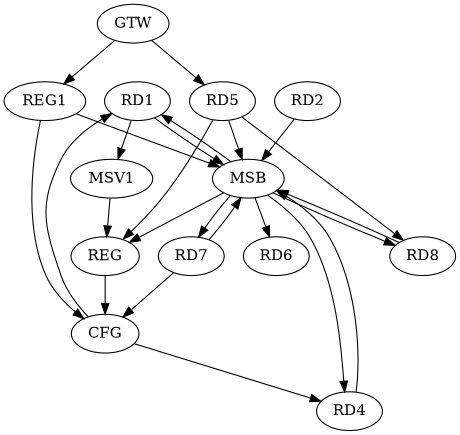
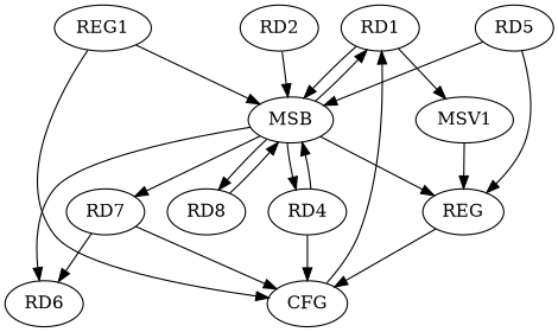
  strict digraph {
    n1 [label=RD1]
    n2 [label=MSB]
    n3 [label=MSV1]
    n4 [label=RD8]
    n5 [label=RD4]
    n6 [label=REG]
    n7 [label=RD6]
    n8 [label=RD7]
    n9 [label=CFG]
    n10 [label=RD2]
    n11 [label=RD5]
    n12 [label=REG1]
-   n13 [label=GTW]
    n1 -> n2
    n1 -> n3
    n2 -> n1
    n2 -> n4
    n2 -> n5
    n2 -> n6
    n2 -> n7
    n2 -> n8
    n3 -> n6
    n4 -> n2
    n5 -> n2
-   n9 -> n5
+   n5 -> n9
    n6 -> n9
-   n8 -> n2
+   n8 -> n7
    n8 -> n9
    n9 -> n1
    n10 -> n2
    n11 -> n2
-   n11 -> n4
    n11 -> n6
    n12 -> n2
    n12 -> n9
-   n13 -> n11
-   n13 -> n12
  }
